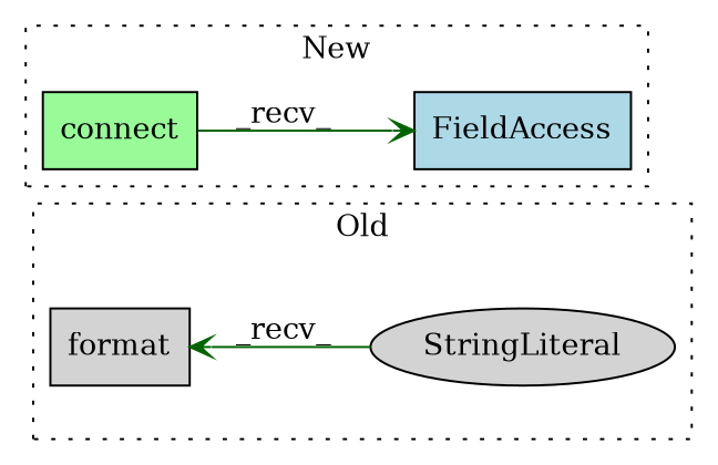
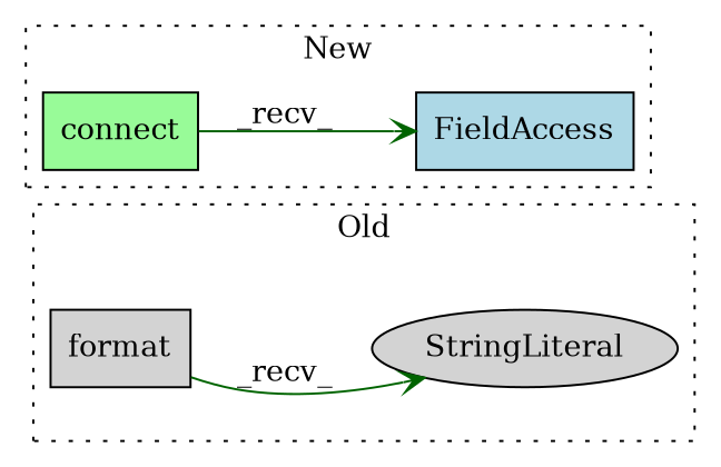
  digraph {
    rankdir=LR
    node [a=32 fillcolor=lightgrey shape=box style=filled]
    edge [arrowhead=vee color=darkgreen style=solid]
    n1 [l="7,1" label=format s="3650,3668"]
    n2 [a=45 l=30 label=StringLiteral s=3619 shape=ellipse]
    n3 [fillcolor=palegreen l="8,1" label=connect s="2027,2056"]
    n4 [a=22 fillcolor=lightblue l=23 label=FieldAccess s=2003]
    subgraph cluster_1 {
      label=Old
      style=dotted
      n1
      n2
    }
    subgraph cluster_2 {
      label=New
      style=dotted
      n3
      n4
    }
-   n2 -> n1 [label=_recv_]
+   n1 -> n2 [label=_recv_]
    n3 -> n4 [label=_recv_]
  }
